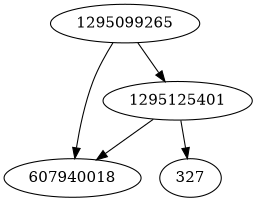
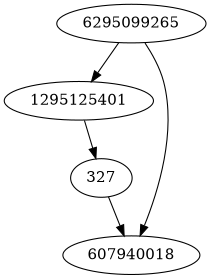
  strict digraph {
-   1295099265
+   1295099265 [label=6295099265]
    1295125401
    607940018
    327
    1295099265 -> 1295125401
    1295099265 -> 607940018
-   1295125401 -> 607940018
+   327 -> 607940018
    1295125401 -> 327
  }
